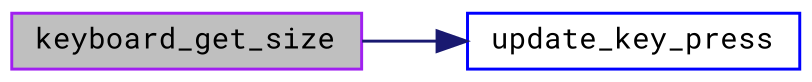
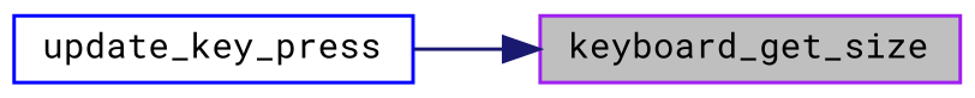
  digraph {
    rankdir=RL
    fontname="Roboto Mono"
    node [fontname="Roboto Mono" fontsize=10 shape=record style=filled]
    n1 [color=purple fillcolor=grey75 fontcolor=black height=0.2 label=keyboard_get_size width=0.4]
    n2 [color=blue fillcolor=white height=0.2 label=update_key_press width=0.4]
-   n2 -> n1 [color=midnightblue dir=back fontname="Roboto Mono" fontsize=10 labelfontname=Helvetica labelfontsize=10 style=solid]
+   n1 -> n2 [color=midnightblue dir=back fontname="Roboto Mono" fontsize=10 labelfontname=Helvetica labelfontsize=10 style=solid]
  }
